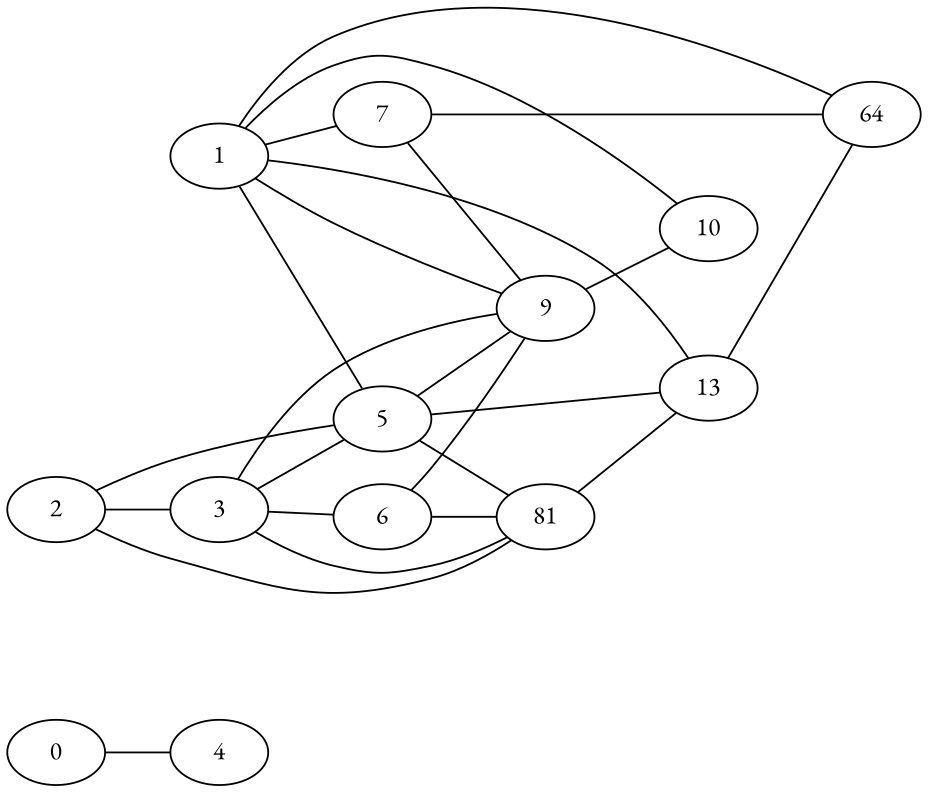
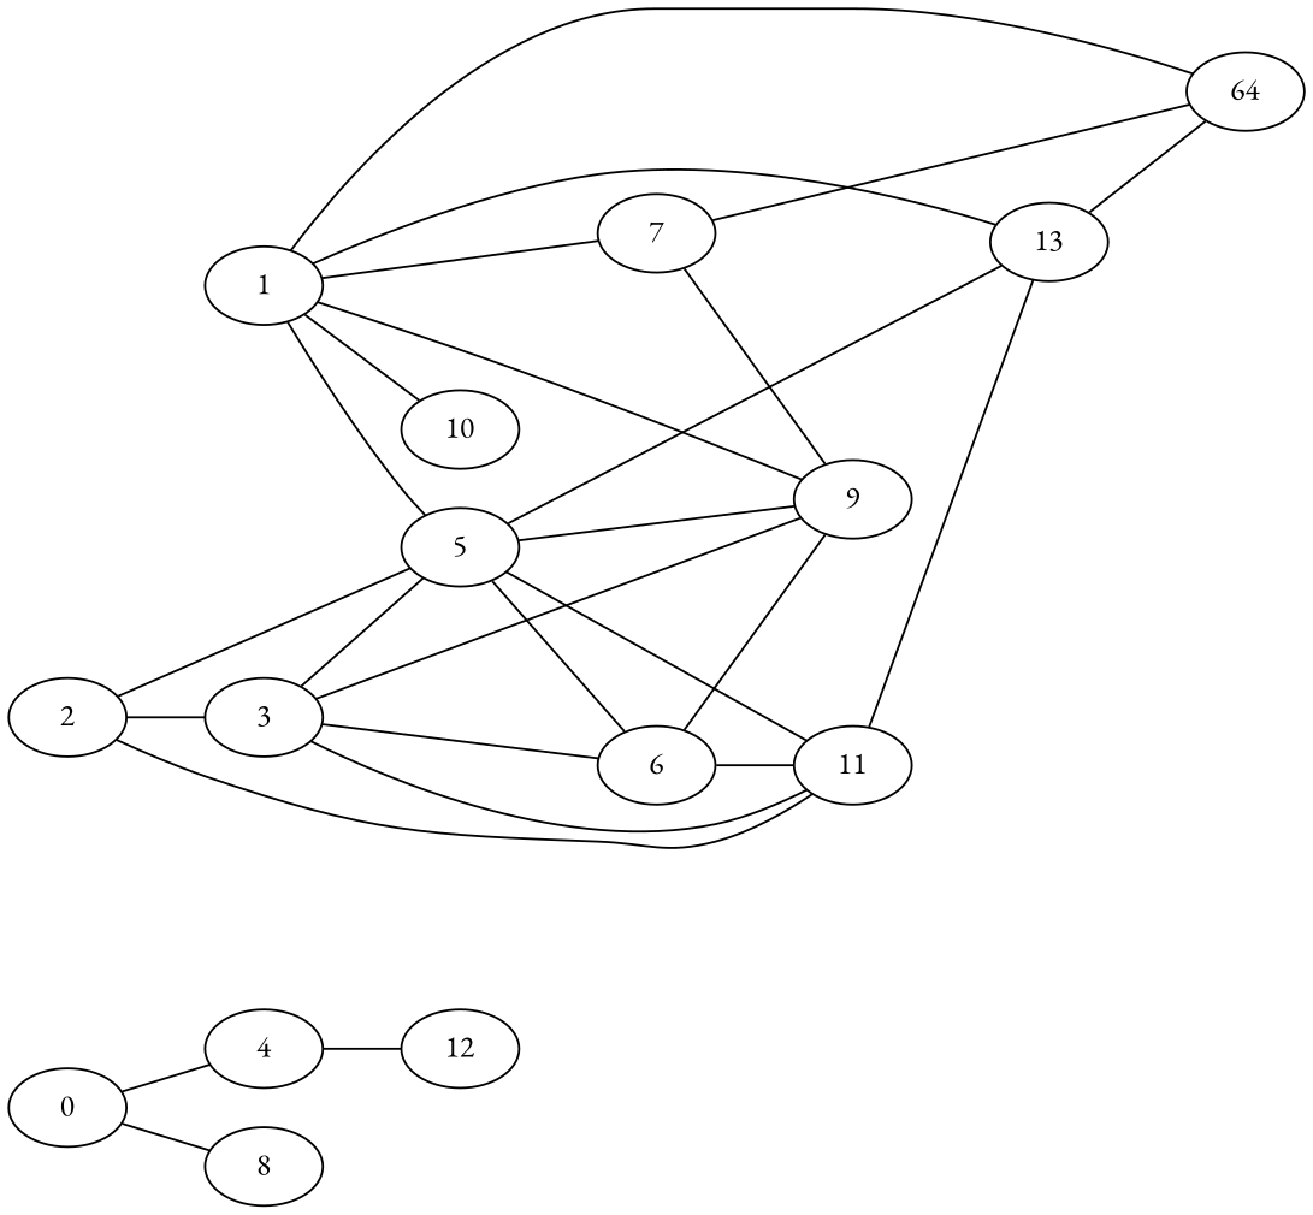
  digraph {
    fontname="EB Garamond"
    rankdir=LR
    node [fontname="EB Garamond"]
    edge [arrowhead=both fontname="EB Garamond"]
    0
    4
+   8
+   12
    1
    5
    7
    9
    10
    13
    n11 [label=64]
    6
-   11 [label=81]
+   11
    2
    3
    0 -> 4
+   0 -> 8
+   4 -> 12
    1 -> 5
    1 -> 7
    1 -> 9
    1 -> 10
    1 -> 13
-   n11 -> 1
+   1 -> n11
    5 -> 9
    5 -> 13
+   5 -> 6
    5 -> 11
    7 -> 9
    7 -> n11
-   9 -> 10
    13 -> n11
    6 -> 9
    6 -> 11
    11 -> 13
    2 -> 5
    2 -> 11
    2 -> 3
    3 -> 5
    3 -> 9
    3 -> 6
    3 -> 11
  }
